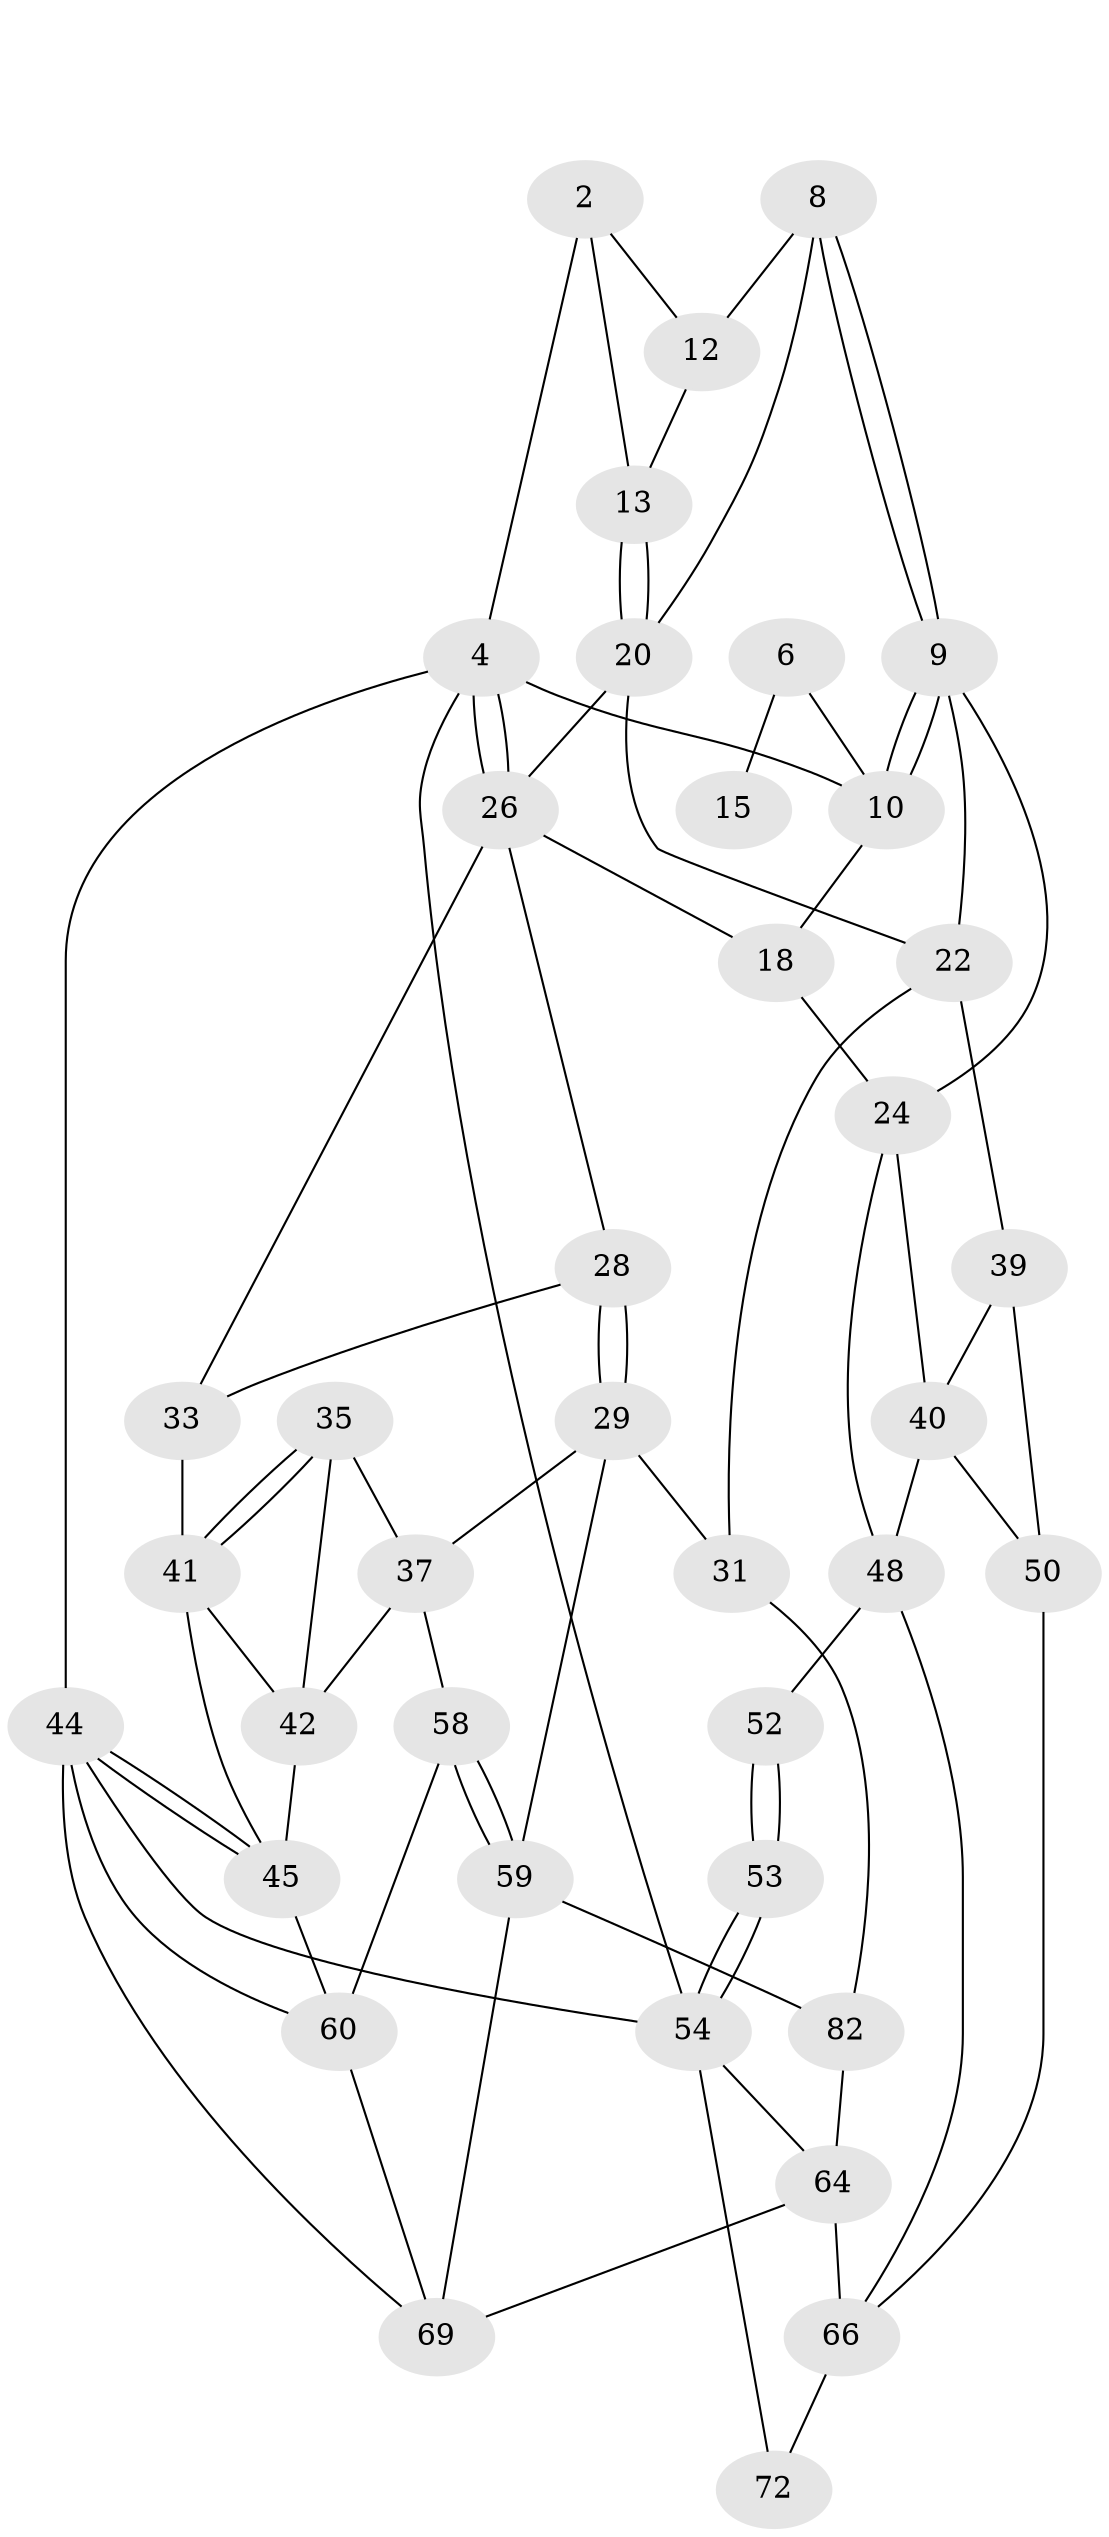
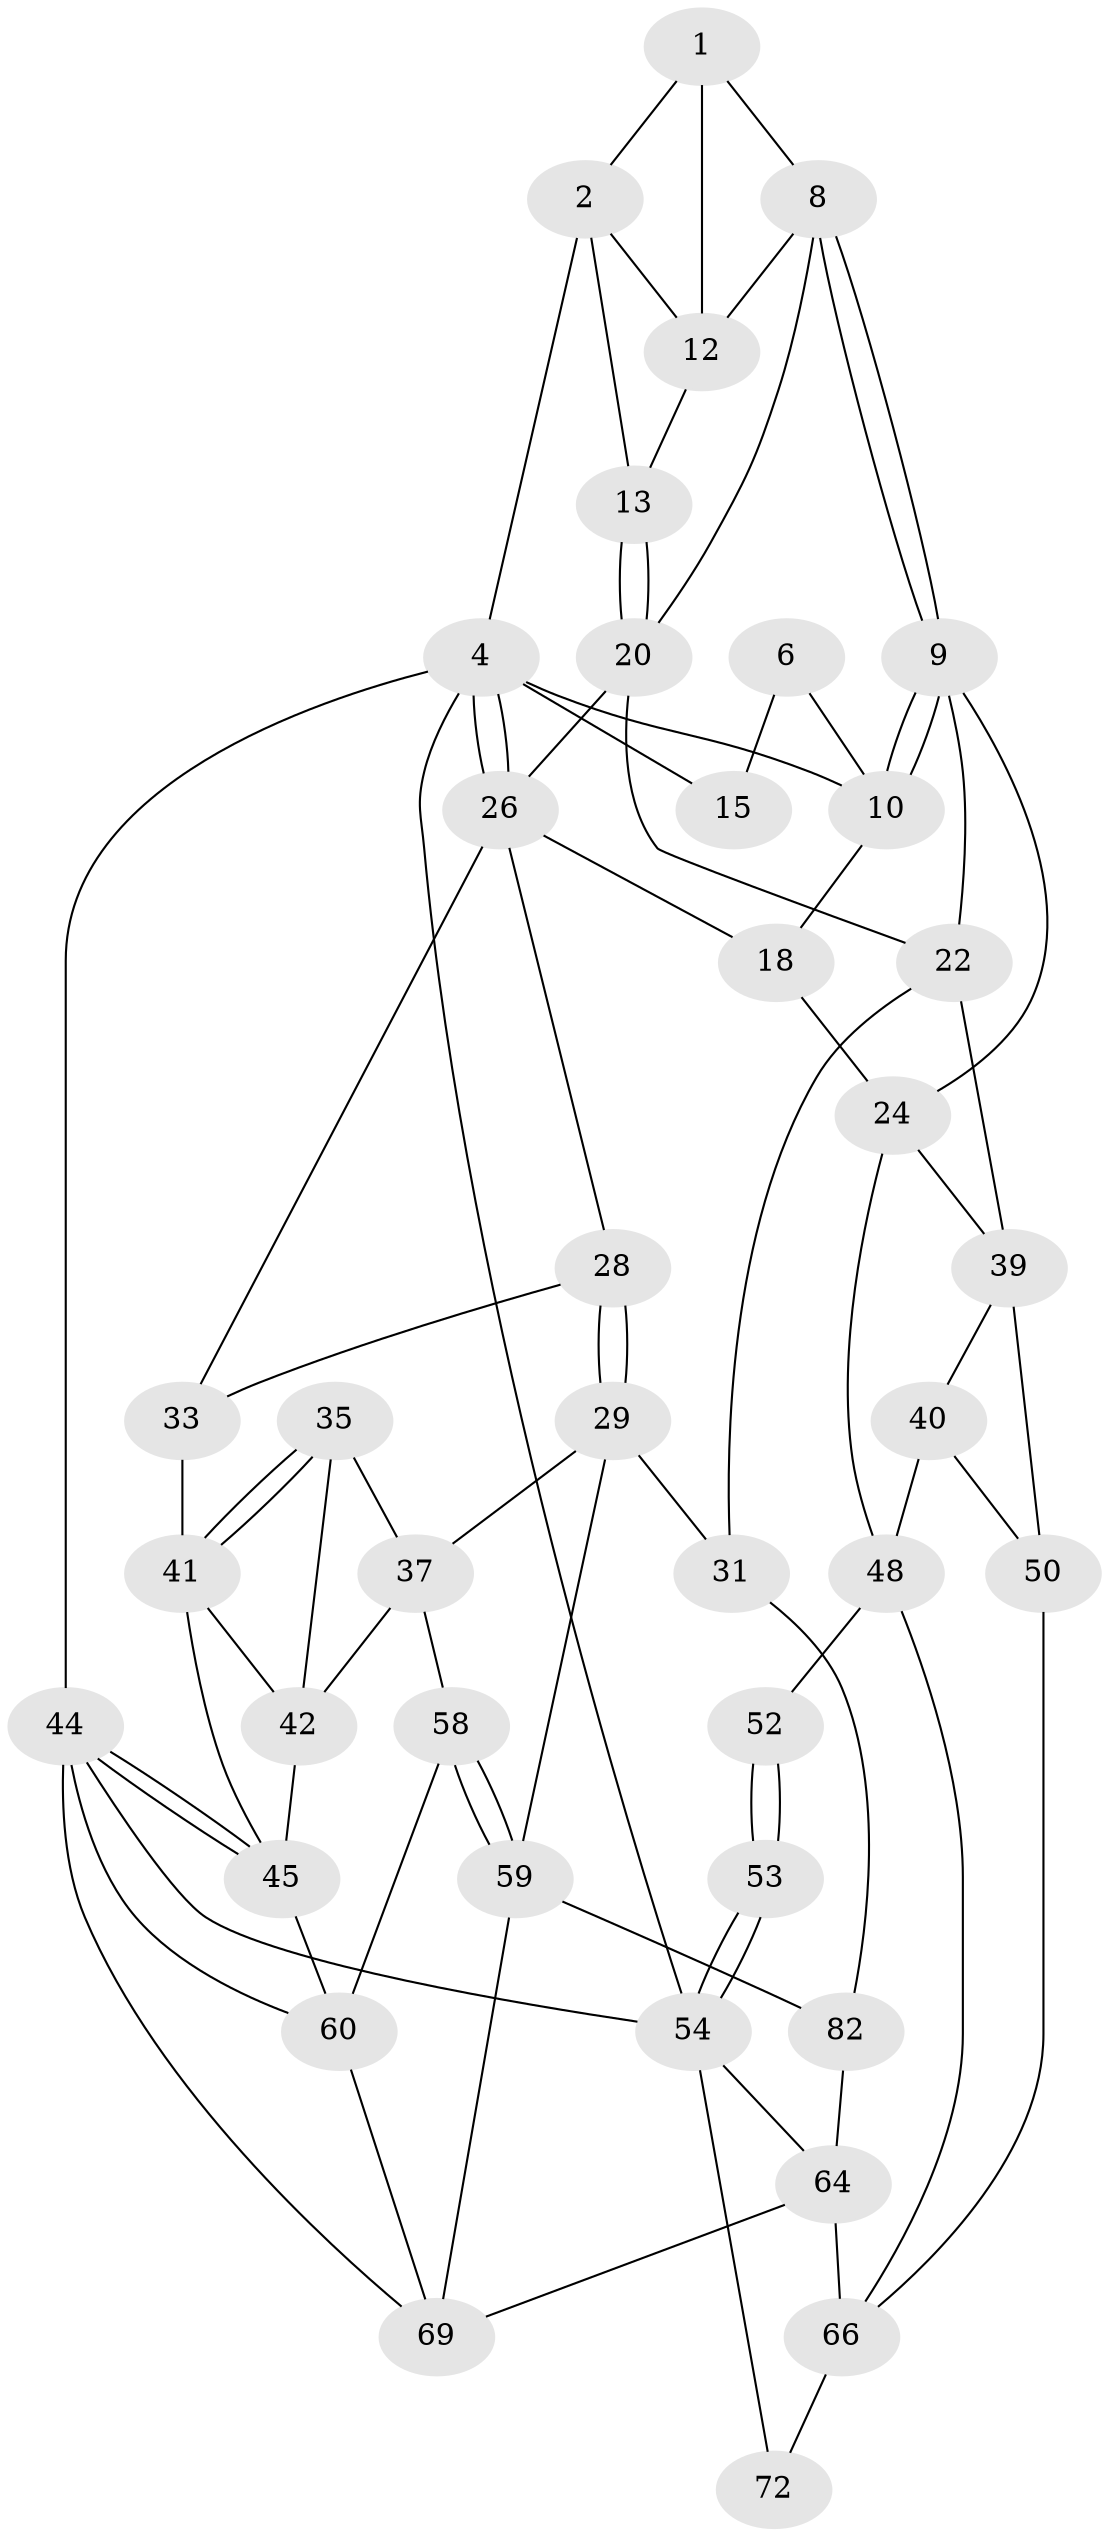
  graph {
    node [color=gray90 style=filled]
+   1 [super="+7"]
    2 [super="+3"]
    8 [super="+17"]
    12 [super="+14"]
    4 [super="+5"]
    13
    9 [super="+23"]
    20 [super="+21"]
    15 [super="+16"]
    26 [super="+27"]
    44 [super="+70"]
    54 [super="+74"]
    10
    6 [super="+11"]
    18 [super="+19"]
    28
    33 [super="+34"]
    45 [super="+57"]
    60 [super="+68"]
    69 [super="+71"]
    64 [super="+65"]
    72
    22 [super="+32"]
    24 [super="+25"]
    31 [super="+55"]
    39 [super="+49"]
    40 [super="+47"]
    48 [super="+51"]
    n29 [label=82 super="+63"]
    50
    52 [super="+73"]
    66 [super="+67"]
    29 [super="+30"]
    41 [super="+43"]
    37 [super="+38"]
    59 [super="+61"]
    42 [super="+46"]
    58
    35 [super="+36"]
    53
+   1 -- 2
+   1 -- 8
+   1 -- 12
    2 -- 12
    2 -- 4
    2 -- 13
    8 -- 12
    8 -- 9
    8 -- 9
    8 -- 20
    12 -- 13
+   4 -- 15
    4 -- 26
    4 -- 26
    4 -- 44
    4 -- 54
    4 -- 10
    13 -- 20
    13 -- 20
    9 -- 10
    9 -- 10
    9 -- 22
    9 -- 24
    20 -- 26
    20 -- 22
    26 -- 18 [weight=2]
    26 -- 28
    26 -- 33
    44 -- 54
    44 -- 45
    44 -- 45
    44 -- 60
    44 -- 69
    54 -- 64
    54 -- 72
    10 -- 18
    6 -- 15
    6 -- 10
    18 -- 24
    28 -- 33
    28 -- 29
    28 -- 29
    33 -- 41
    45 -- 60
    60 -- 69
    64 -- 69
    64 -- 66
    22 -- 31
    22 -- 39
-   24 -- 40
+   24 -- 39
    24 -- 48
    31 -- n29
    39 -- 40
    39 -- 50
    40 -- 48
    40 -- 50
    48 -- 52
    48 -- 66
    n29 -- 64
    50 -- 66
    52 -- 53 [weight=2]
    52 -- 53
    66 -- 72
    29 -- 31
    29 -- 37
    29 -- 59
    41 -- 45
    41 -- 42
    37 -- 42
    37 -- 58
    59 -- 69
    59 -- n29
    42 -- 45
    58 -- 60
    58 -- 59
    58 -- 59
    35 -- 41
    35 -- 41
    35 -- 37
    35 -- 42
    53 -- 54
    53 -- 54
  }
